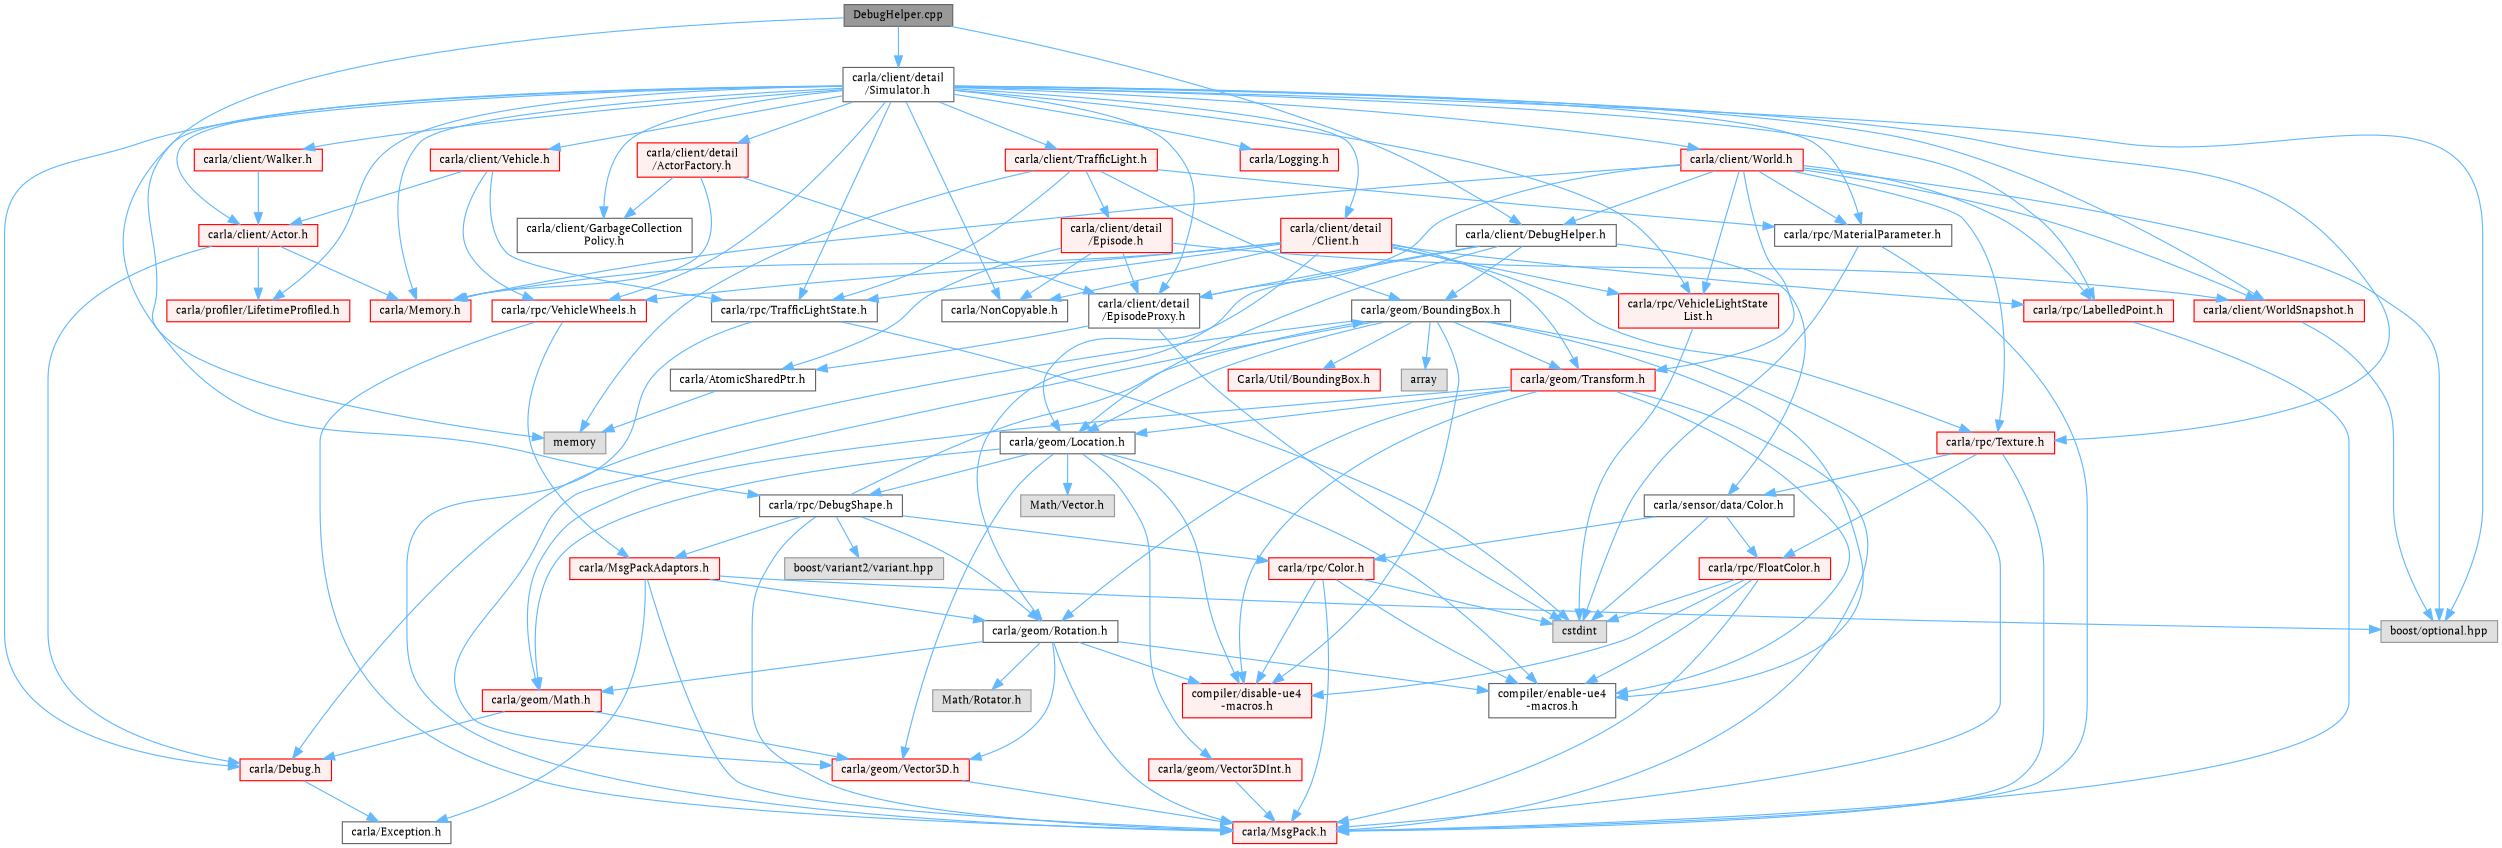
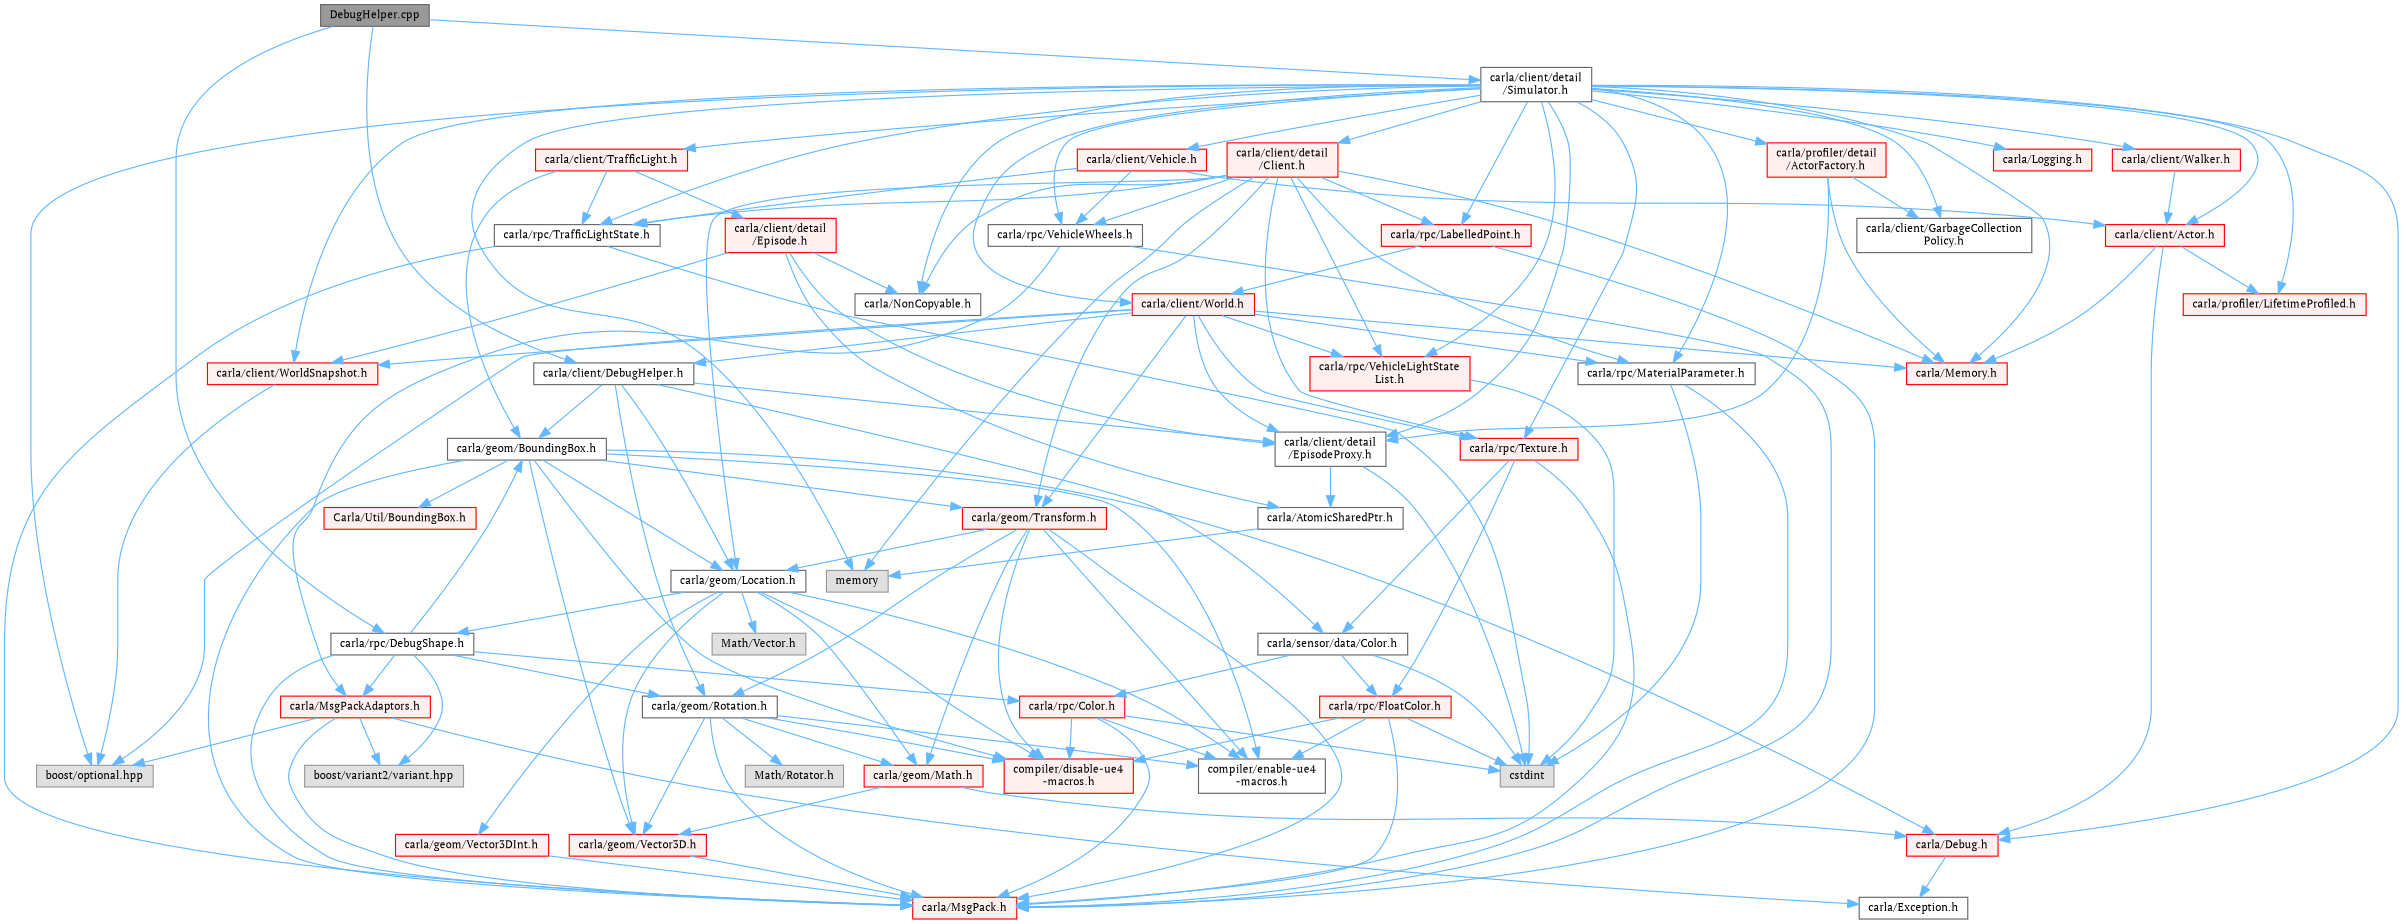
  digraph {
    fontname="PT Serif"
    node [color=red fillcolor="#FFF0F0" fontname="PT Serif" fontsize=10 shape=box style=filled]
    edge [color=steelblue1 fontname="PT Serif" fontsize=10 labelfontname=Helvetica labelfontsize=10 style=solid]
    n1 [color=gray40 fillcolor=grey60 fontcolor=black height=0.2 label="DebugHelper.cpp" width=0.4]
    n2 [color=grey40 fillcolor=white height=0.2 label="carla/client/DebugHelper.h" width=0.4]
    n3 [color=grey40 fillcolor=white height=0.2 label="carla/client/detail\l/Simulator.h" width=0.4]
    n4 [color=grey40 fillcolor=white height=0.2 label="carla/rpc/DebugShape.h" width=0.4]
    n5 [color=grey40 fillcolor=white height=0.2 label="carla/client/detail\l/EpisodeProxy.h" width=0.4]
    n6 [color=grey40 fillcolor=white height=0.2 label="carla/geom/BoundingBox.h" width=0.4]
    n7 [color=grey40 fillcolor=white height=0.2 label="carla/geom/Location.h" width=0.4]
    n8 [color=grey40 fillcolor=white height=0.2 label="carla/geom/Rotation.h" width=0.4]
    n9 [color=grey40 fillcolor=white height=0.2 label="carla/sensor/data/Color.h" width=0.4]
    n10 [color=grey60 fillcolor="#E0E0E0" height=0.2 label=memory width=0.4]
    n11 [height=0.2 label="carla/Debug.h" width=0.4]
    n12 [height=0.2 label="carla/Logging.h" width=0.4]
    n13 [height=0.2 label="carla/Memory.h" width=0.4]
    n14 [color=grey40 fillcolor=white height=0.2 label="carla/NonCopyable.h" width=0.4]
    n15 [height=0.2 label="carla/client/Actor.h" width=0.4]
    n16 [height=0.2 label="carla/profiler/LifetimeProfiled.h" width=0.4]
    n17 [color=grey40 fillcolor=white height=0.2 label="carla/client/GarbageCollection\lPolicy.h" width=0.4]
    n18 [height=0.2 label="carla/client/TrafficLight.h" width=0.4]
    n19 [color=grey40 fillcolor=white height=0.2 label="carla/rpc/TrafficLightState.h" width=0.4]
    n20 [height=0.2 label="carla/client/Vehicle.h" width=0.4]
-   n21 [fillcolor=white height=0.2 label="carla/rpc/VehicleWheels.h" width=0.4]
+   n21 [color=grey40 fillcolor=white height=0.2 label="carla/rpc/VehicleWheels.h" width=0.4]
    n22 [color=grey60 fillcolor="#E0E0E0" height=0.2 label="boost/optional.hpp" width=0.4]
    n23 [height=0.2 label="carla/client/Walker.h" width=0.4]
    n24 [height=0.2 label="carla/client/World.h" width=0.4]
    n25 [height=0.2 label="carla/client/WorldSnapshot.h" width=0.4]
    n26 [height=0.2 label="carla/rpc/LabelledPoint.h" width=0.4]
    n27 [height=0.2 label="carla/rpc/VehicleLightState\lList.h" width=0.4]
    n28 [height=0.2 label="carla/rpc/Texture.h" width=0.4]
    n29 [color=grey40 fillcolor=white height=0.2 label="carla/rpc/MaterialParameter.h" width=0.4]
-   n30 [height=0.2 label="carla/client/detail\l/ActorFactory.h" width=0.4]
+   n30 [height=0.2 label="carla/profiler/detail\l/ActorFactory.h" width=0.4]
    n31 [height=0.2 label="carla/client/detail\l/Client.h" width=0.4]
    n32 [height=0.2 label="carla/MsgPack.h" width=0.4]
    n33 [height=0.2 label="carla/rpc/Color.h" width=0.4]
    n34 [height=0.2 label="carla/MsgPackAdaptors.h" width=0.4]
    n35 [color=grey60 fillcolor="#E0E0E0" height=0.2 label="boost/variant2/variant.hpp" width=0.4]
    n36 [color=grey40 fillcolor=white height=0.2 label="carla/AtomicSharedPtr.h" width=0.4]
    n37 [color=grey60 fillcolor="#E0E0E0" height=0.2 label=cstdint width=0.4]
    n38 [height=0.2 label="carla/geom/Transform.h" width=0.4]
    n39 [height=0.2 label="carla/geom/Vector3D.h" width=0.4]
    n40 [color=grey40 fillcolor=white height=0.2 label="compiler/enable-ue4\l-macros.h" width=0.4]
    n41 [height=0.2 label="compiler/disable-ue4\l-macros.h" width=0.4]
-   n42 [color=grey60 fillcolor="#E0E0E0" height=0.2 label=array width=0.4]
    n43 [height=0.2 label="Carla/Util/BoundingBox.h" width=0.4]
    n44 [height=0.2 label="carla/geom/Math.h" width=0.4]
    n45 [height=0.2 label="carla/geom/Vector3DInt.h" width=0.4]
    n46 [color=grey60 fillcolor="#E0E0E0" height=0.2 label="Math/Vector.h" width=0.4]
    n47 [color=grey60 fillcolor="#E0E0E0" height=0.2 label="Math/Rotator.h" width=0.4]
    n48 [height=0.2 label="carla/rpc/FloatColor.h" width=0.4]
    n49 [color=grey40 fillcolor=white height=0.2 label="carla/Exception.h" width=0.4]
    n50 [height=0.2 label="carla/client/detail\l/Episode.h" width=0.4]
    n1 -> n2
    n1 -> n3
    n1 -> n4
    n2 -> n5
    n2 -> n6
    n2 -> n7
    n2 -> n8
    n2 -> n9
    n3 -> n5
    n3 -> n10
    n3 -> n11
    n3 -> n12
    n3 -> n13
    n3 -> n14
    n3 -> n15
    n3 -> n16
    n3 -> n17
    n3 -> n18
    n3 -> n19
    n3 -> n20
    n3 -> n21
    n3 -> n22
    n3 -> n23
    n3 -> n24
    n3 -> n25
    n3 -> n26
    n3 -> n27
    n3 -> n28
    n3 -> n29
    n3 -> n30
    n3 -> n31
    n4 -> n6
    n4 -> n8
    n4 -> n32
    n4 -> n33
    n4 -> n34
    n4 -> n35
    n5 -> n36
    n5 -> n37
    n6 -> n7
    n6 -> n11
    n6 -> n32
    n6 -> n38
    n6 -> n39
    n6 -> n40
    n6 -> n41
-   n6 -> n42
    n6 -> n43
    n7 -> n4
    n7 -> n39
    n7 -> n40
    n7 -> n41
    n7 -> n44
    n7 -> n45
    n7 -> n46
    n8 -> n32
    n8 -> n39
    n8 -> n40
    n8 -> n41
    n8 -> n44
    n8 -> n47
    n9 -> n33
    n9 -> n37
    n9 -> n48
    n11 -> n49
    n15 -> n11
    n15 -> n13
    n15 -> n16
    n18 -> n6
    n18 -> n19
    n18 -> n50
    n19 -> n32
    n19 -> n37
    n20 -> n15
    n20 -> n19
    n20 -> n21
    n21 -> n32
    n21 -> n34
    n23 -> n15
    n24 -> n2
    n24 -> n5
    n24 -> n13
    n24 -> n22
    n24 -> n25
-   n24 -> n26
+   n26 -> n24
    n24 -> n27
    n24 -> n28
    n24 -> n29
    n24 -> n38
    n25 -> n22
    n26 -> n32
    n27 -> n37
    n28 -> n9
    n28 -> n32
    n28 -> n48
    n29 -> n32
    n29 -> n37
    n30 -> n5
    n30 -> n13
    n30 -> n17
    n31 -> n7
-   n18 -> n10
+   n31 -> n10
    n31 -> n13
    n31 -> n14
    n31 -> n19
    n31 -> n21
    n31 -> n26
    n31 -> n27
    n31 -> n28
-   n18 -> n29
+   n31 -> n29
    n31 -> n38
    n33 -> n32
    n33 -> n37
    n33 -> n40
    n33 -> n41
    n34 -> n22
    n34 -> n32
-   n34 -> n8
+   n34 -> n35
    n34 -> n49
    n36 -> n10
    n38 -> n7
    n38 -> n8
    n38 -> n32
    n38 -> n40
    n38 -> n41
    n38 -> n44
    n39 -> n32
    n44 -> n11
    n44 -> n39
    n45 -> n32
    n48 -> n32
    n48 -> n37
    n48 -> n40
    n48 -> n41
    n50 -> n5
    n50 -> n14
    n50 -> n25
    n50 -> n36
  }
